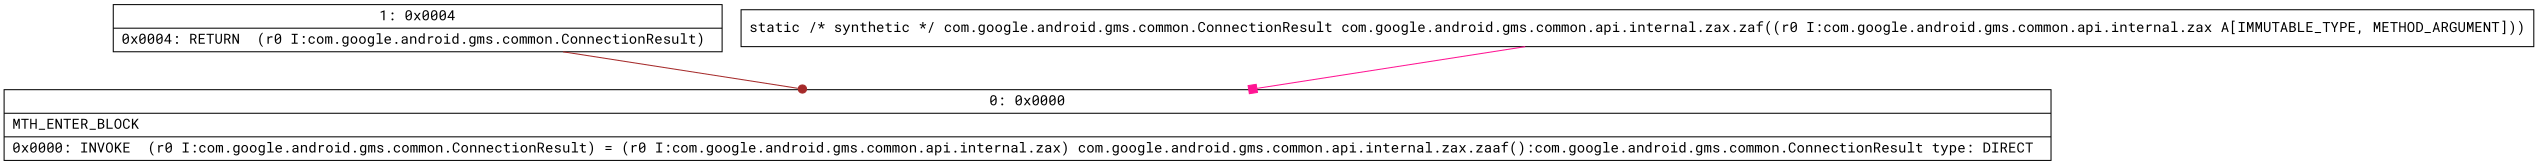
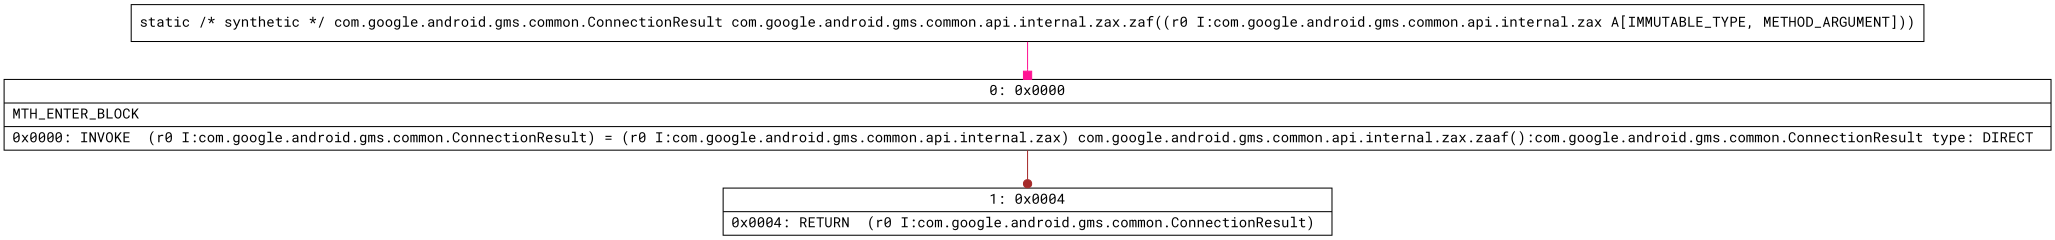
  digraph {
    fontname="Roboto Mono"
    node [shape=record fontname="Roboto Mono"]
    edge [fontname="Roboto Mono"]
    n1 [label="{0\:\ 0x0000|MTH_ENTER_BLOCK\l|0x0000: INVOKE  (r0 I:com.google.android.gms.common.ConnectionResult) = (r0 I:com.google.android.gms.common.api.internal.zax) com.google.android.gms.common.api.internal.zax.zaaf():com.google.android.gms.common.ConnectionResult type: DIRECT \l}"]
    n2 [label="{1\:\ 0x0004|0x0004: RETURN  (r0 I:com.google.android.gms.common.ConnectionResult) \l}"]
    n3 [label="{static \/* synthetic *\/ com.google.android.gms.common.ConnectionResult com.google.android.gms.common.api.internal.zax.zaf((r0 I:com.google.android.gms.common.api.internal.zax A[IMMUTABLE_TYPE, METHOD_ARGUMENT])) }"]
-   n2 -> n1 [color=brown arrowhead=dot]
+   n1 -> n2 [color=brown arrowhead=dot]
    n3 -> n1 [color=deeppink arrowhead=box]
  }
